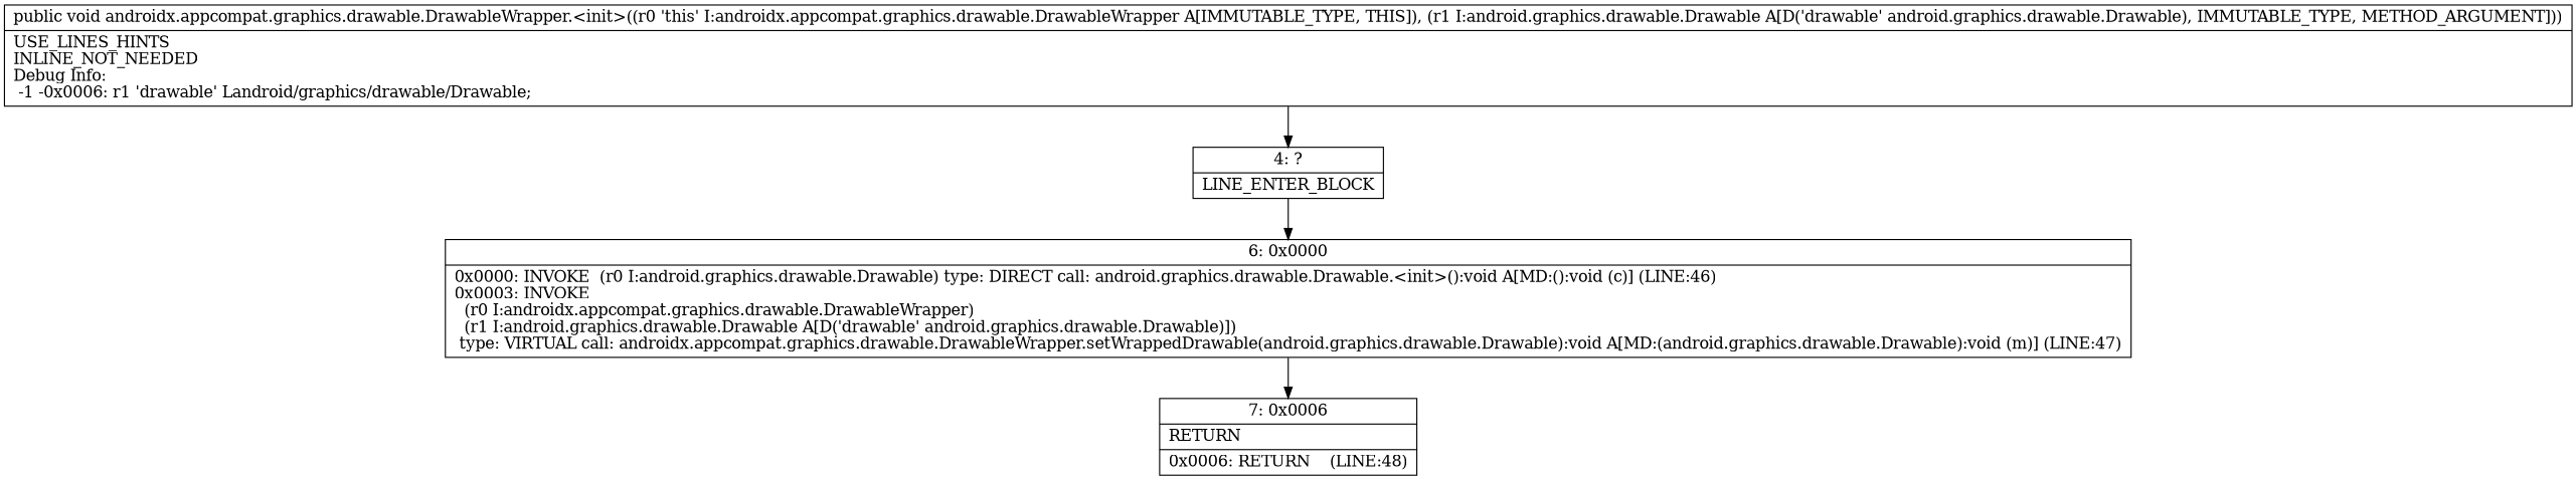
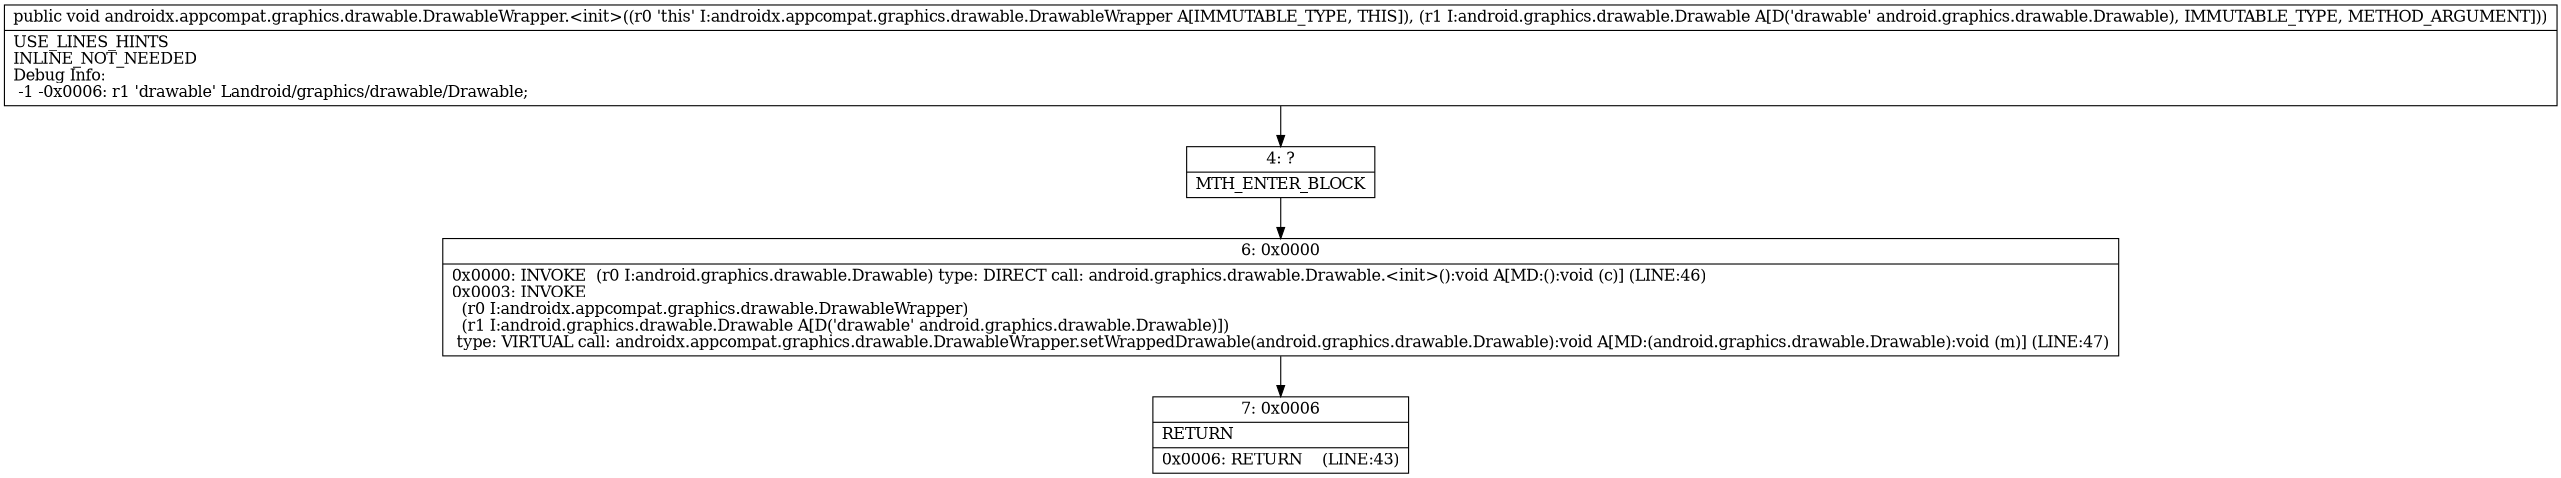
  digraph {
    node [shape=record]
-   n1 [label="{4\:\ ?|LINE_ENTER_BLOCK\l}"]
+   n1 [label="{4\:\ ?|MTH_ENTER_BLOCK\l}"]
    n2 [label="{6\:\ 0x0000|0x0000: INVOKE  (r0 I:android.graphics.drawable.Drawable) type: DIRECT call: android.graphics.drawable.Drawable.\<init\>():void A[MD:():void (c)] (LINE:46)\l0x0003: INVOKE  \l  (r0 I:androidx.appcompat.graphics.drawable.DrawableWrapper)\l  (r1 I:android.graphics.drawable.Drawable A[D('drawable' android.graphics.drawable.Drawable)])\l type: VIRTUAL call: androidx.appcompat.graphics.drawable.DrawableWrapper.setWrappedDrawable(android.graphics.drawable.Drawable):void A[MD:(android.graphics.drawable.Drawable):void (m)] (LINE:47)\l}"]
-   n3 [label="{7\:\ 0x0006|RETURN\l|0x0006: RETURN    (LINE:48)\l}"]
+   n3 [label="{7\:\ 0x0006|RETURN\l|0x0006: RETURN    (LINE:43)\l}"]
    n4 [label="{public void androidx.appcompat.graphics.drawable.DrawableWrapper.\<init\>((r0 'this' I:androidx.appcompat.graphics.drawable.DrawableWrapper A[IMMUTABLE_TYPE, THIS]), (r1 I:android.graphics.drawable.Drawable A[D('drawable' android.graphics.drawable.Drawable), IMMUTABLE_TYPE, METHOD_ARGUMENT]))  | USE_LINES_HINTS\lINLINE_NOT_NEEDED\lDebug Info:\l  \-1 \-0x0006: r1 'drawable' Landroid\/graphics\/drawable\/Drawable;\l}"]
    n1 -> n2
    n2 -> n3
    n4 -> n1
  }
